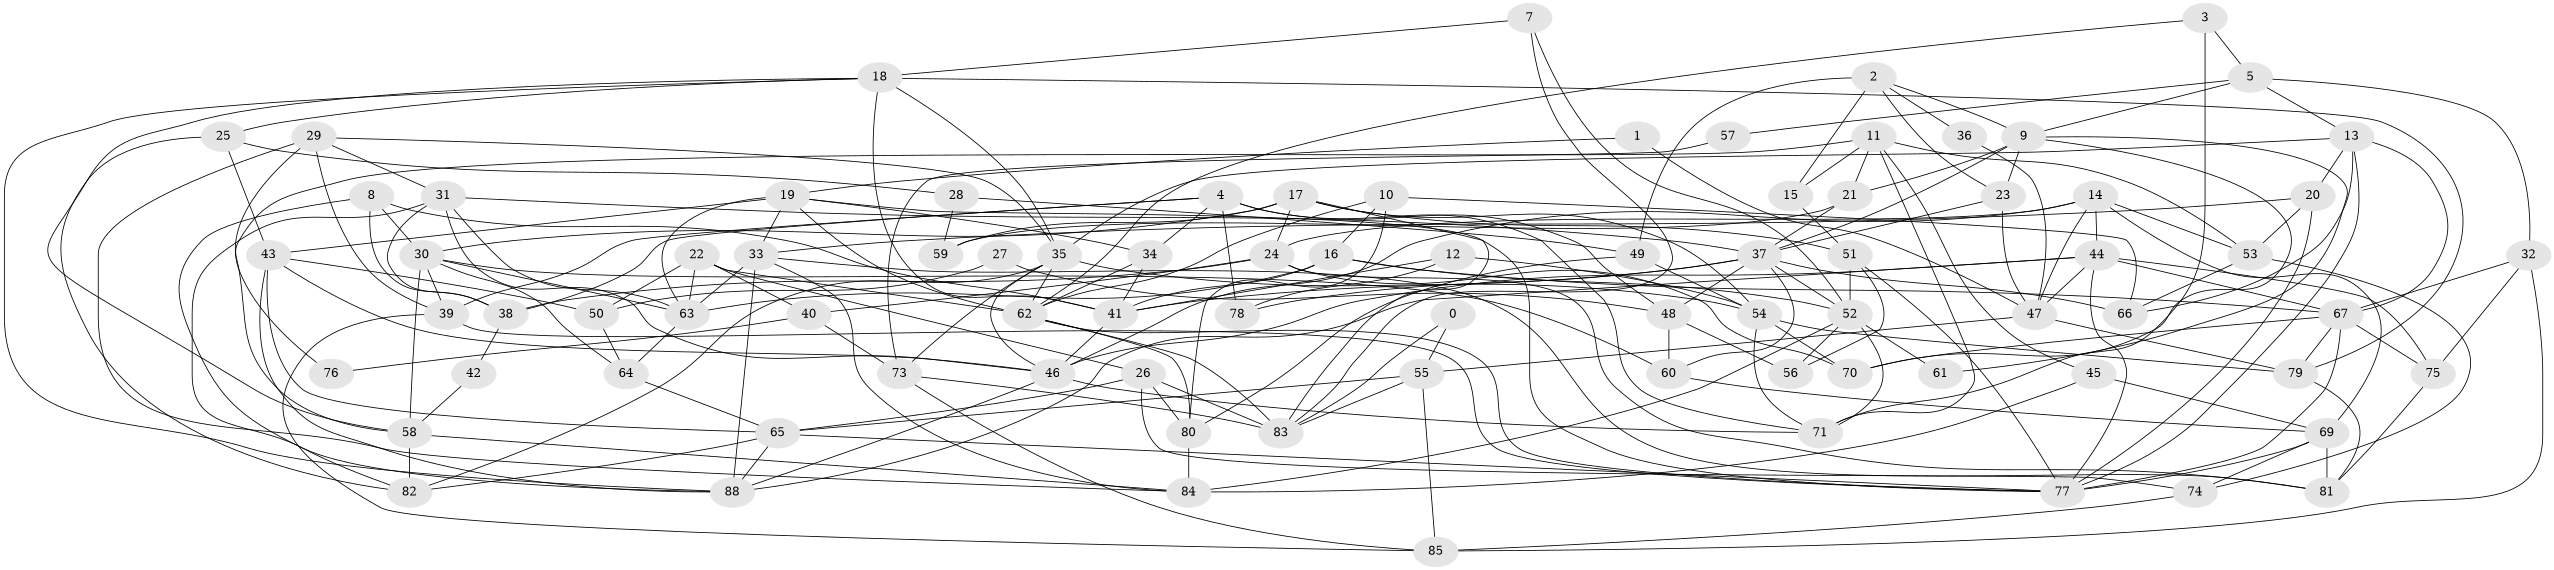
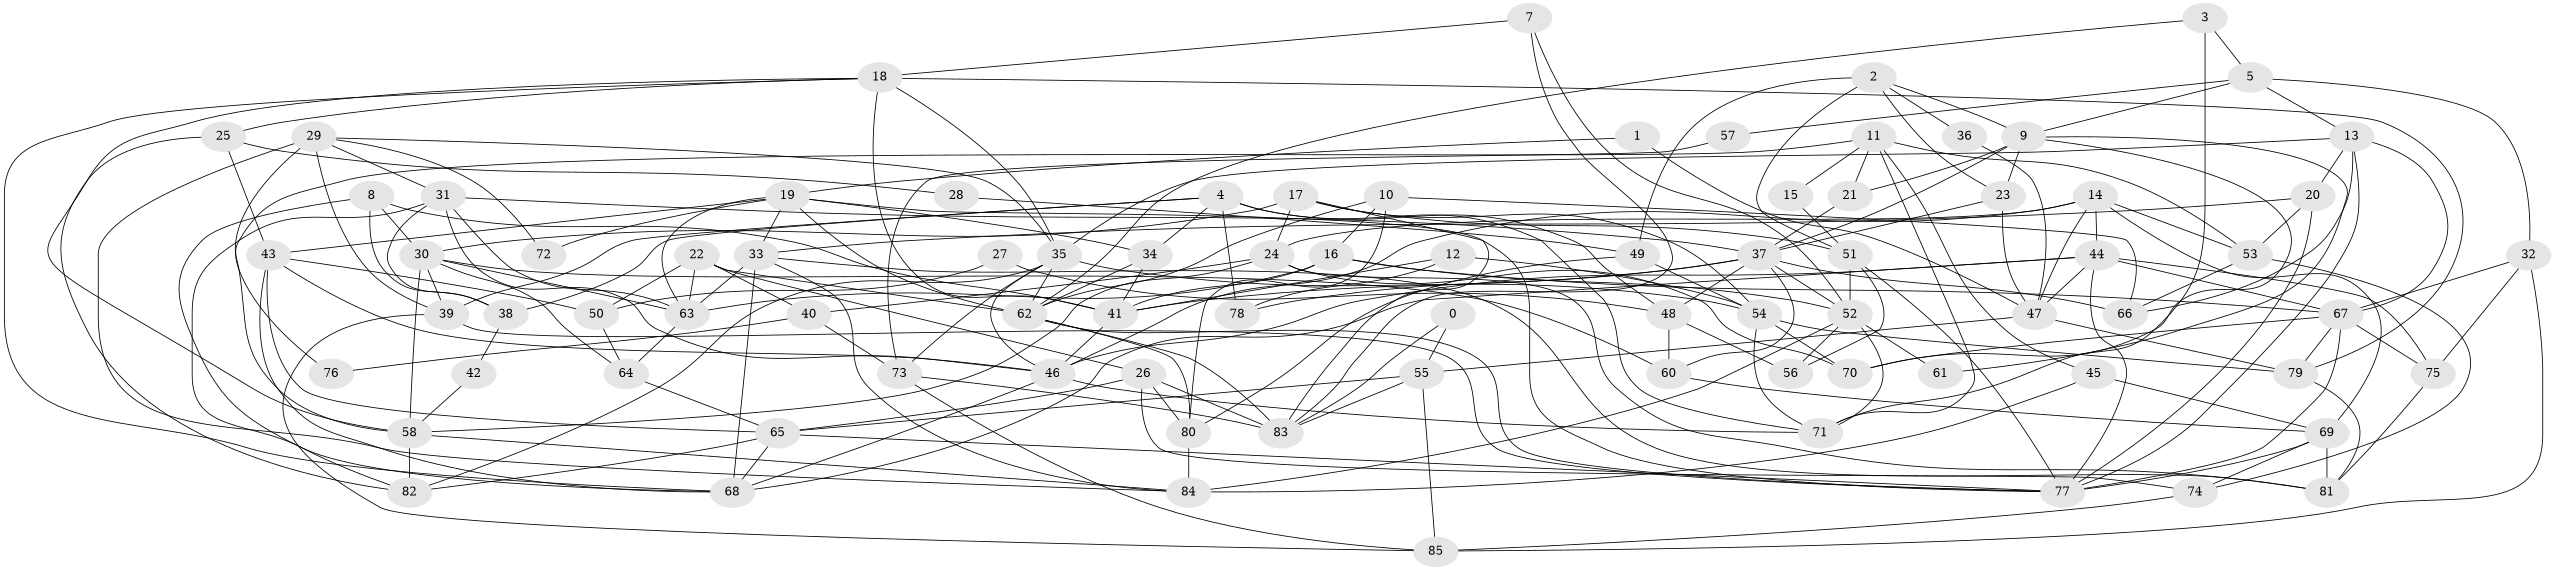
  graph {
    node [color=gray90 style=filled]
    edge [weight=1.0]
    1
    19
    47
    62
    34
    77
    63
    33
    43
+   72
    55
    79
    2
    9
    23
    36
    49
    51
    21
    37
    61
    70
    80
    54
    52
    56
    3
    5
    71
    13
    32
    57
    83
    4
    38
    39
    48
    78
    41
    42
    85
    60
    66
    20
    35
    67
    75
    73
    n49 [label=0]
    65
    7
    18
-   68 [label=88]
+   68
    58
    25
    84
    8
    30
    64
    46
-   59
    10
    16
    11
    15
    45
    53
    69
    74
    82
    12
    14
    24
    44
    40
    81
    17
    28
    50
    22
    26
    76
    27
    29
    31
    1 -- 19
    1 -- 47
    19 -- 62
    19 -- 34
    19 -- 77
    19 -- 63
    19 -- 33
    19 -- 43
+   19 -- 72
    47 -- 55
    47 -- 79
    62 -- 77
    62 -- 80
    62 -- 83
    34 -- 62
    34 -- 41
    63 -- 64
    33 -- 63
    33 -- 68
    33 -- 84
    33 -- 81
    43 -- 65
    43 -- 68
    43 -- 46
    43 -- 50
    55 -- 83
    55 -- 85
    55 -- 65
    79 -- 81
    2 -- 9
    2 -- 23
    2 -- 36
    2 -- 49
-   2 -- 15
+   2 -- 51
    9 -- 23
    9 -- 21
    9 -- 37
    9 -- 61
    9 -- 70
    23 -- 47
    23 -- 37
    36 -- 47
    49 -- 80
    49 -- 54
    51 -- 77
    51 -- 52
    51 -- 56
    21 -- 37
-   21 -- 59
    37 -- 52
    37 -- 48
    37 -- 78
    37 -- 41
    37 -- 60
    37 -- 66
    80 -- 84 [weight=2.0]
    54 -- 79
    54 -- 70
    54 -- 71
    52 -- 61
    52 -- 56
    52 -- 71
    52 -- 84
    3 -- 62
    3 -- 5
    3 -- 71
    5 -- 9
    5 -- 13
    5 -- 32
    5 -- 57
    13 -- 77
    13 -- 66
    13 -- 20
    13 -- 35
    13 -- 67
    32 -- 85
    32 -- 67
    32 -- 75
    57 -- 73
    4 -- 34
    4 -- 71
    4 -- 38
    4 -- 39
    4 -- 48
    4 -- 78
    38 -- 42
    39 -- 77
    39 -- 85
    48 -- 56
    48 -- 60
    41 -- 46
    42 -- 58
    60 -- 69
    20 -- 77
    20 -- 33
    20 -- 53
    35 -- 62
    35 -- 54
    35 -- 73
    35 -- 46
    35 -- 82
    67 -- 77
    67 -- 79
    67 -- 70
    67 -- 75
    75 -- 81
    73 -- 83
    73 -- 85
    n49 -- 55
    n49 -- 83
    65 -- 77
    65 -- 68
    65 -- 82
    7 -- 52
    7 -- 83
    7 -- 18
    18 -- 79
    18 -- 41
    18 -- 35
    18 -- 68
    18 -- 58
    18 -- 25
    58 -- 84
    58 -- 82
    25 -- 43
    25 -- 82
    25 -- 28
    8 -- 38
    8 -- 41
    8 -- 68
    8 -- 30
    30 -- 63
    30 -- 39
    30 -- 60
    30 -- 58 [weight=2.0]
    30 -- 64
    64 -- 65
    46 -- 71
    46 -- 68
    10 -- 62
    10 -- 80
    10 -- 66
    10 -- 16
    16 -- 63
    16 -- 52
    16 -- 41
    16 -- 67
    11 -- 21
    11 -- 71
    11 -- 58
    11 -- 15
    11 -- 45
    11 -- 53 [weight=2.0]
    15 -- 51
    45 -- 84
    45 -- 69 [weight=2.0]
    53 -- 66
    53 -- 74
    69 -- 77
    69 -- 74
    69 -- 81
    74 -- 85
    12 -- 54
    12 -- 78
    12 -- 41
    14 -- 47
    14 -- 46
    14 -- 53
    14 -- 69
    14 -- 24
    14 -- 44
    24 -- 70 [weight=2.0]
-   24 -- 38 [weight=2.0]
+   24 -- 58 [weight=2.0]
    24 -- 40
    24 -- 81
    44 -- 47
    44 -- 77
    44 -- 67
    44 -- 75
    44 -- 68
    44 -- 46
    40 -- 73
    40 -- 76
    17 -- 51
    17 -- 54
    17 -- 83
    17 -- 30
-   17 -- 59
    17 -- 24
    28 -- 49
-   28 -- 59
    50 -- 64
    22 -- 62
    22 -- 63 [weight=2.0]
    22 -- 40
    22 -- 50
    22 -- 26
    26 -- 80
    26 -- 83 [weight=2.0]
    26 -- 65
    26 -- 74
    27 -- 48
    27 -- 50
+   29 -- 72
    29 -- 39
    29 -- 35
    29 -- 84
    29 -- 76 [weight=2.0]
    29 -- 31
    31 -- 63
    31 -- 37
    31 -- 38
    31 -- 46
    31 -- 82
  }
